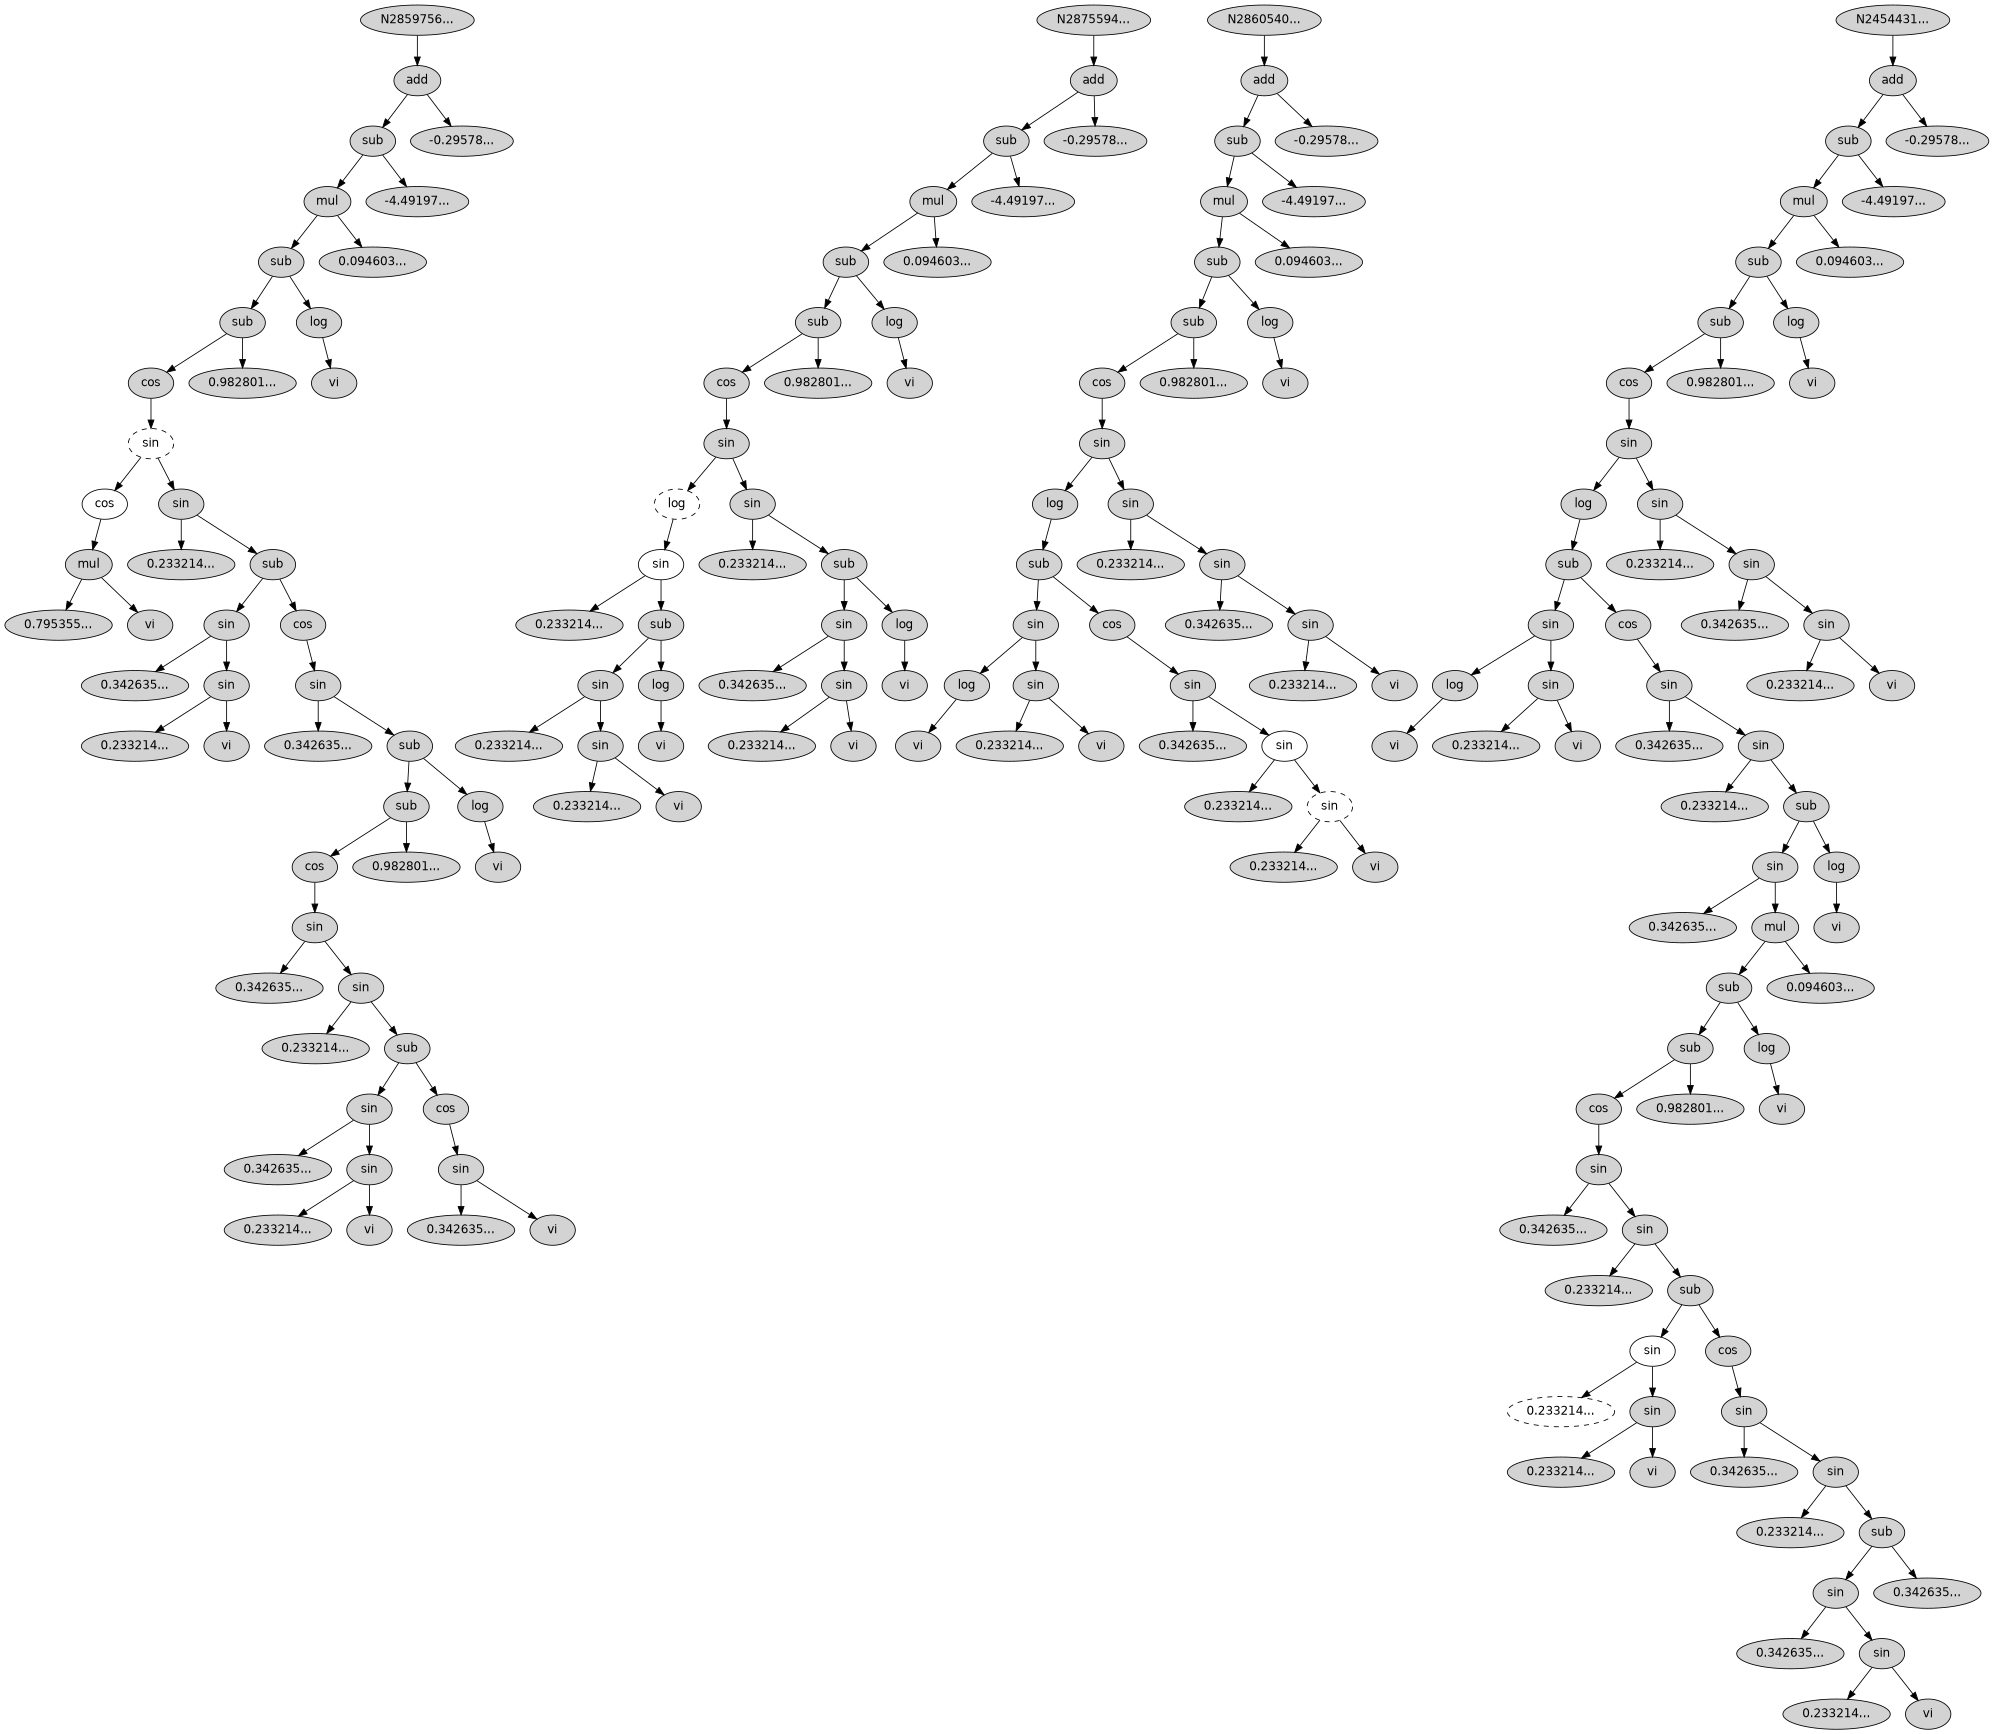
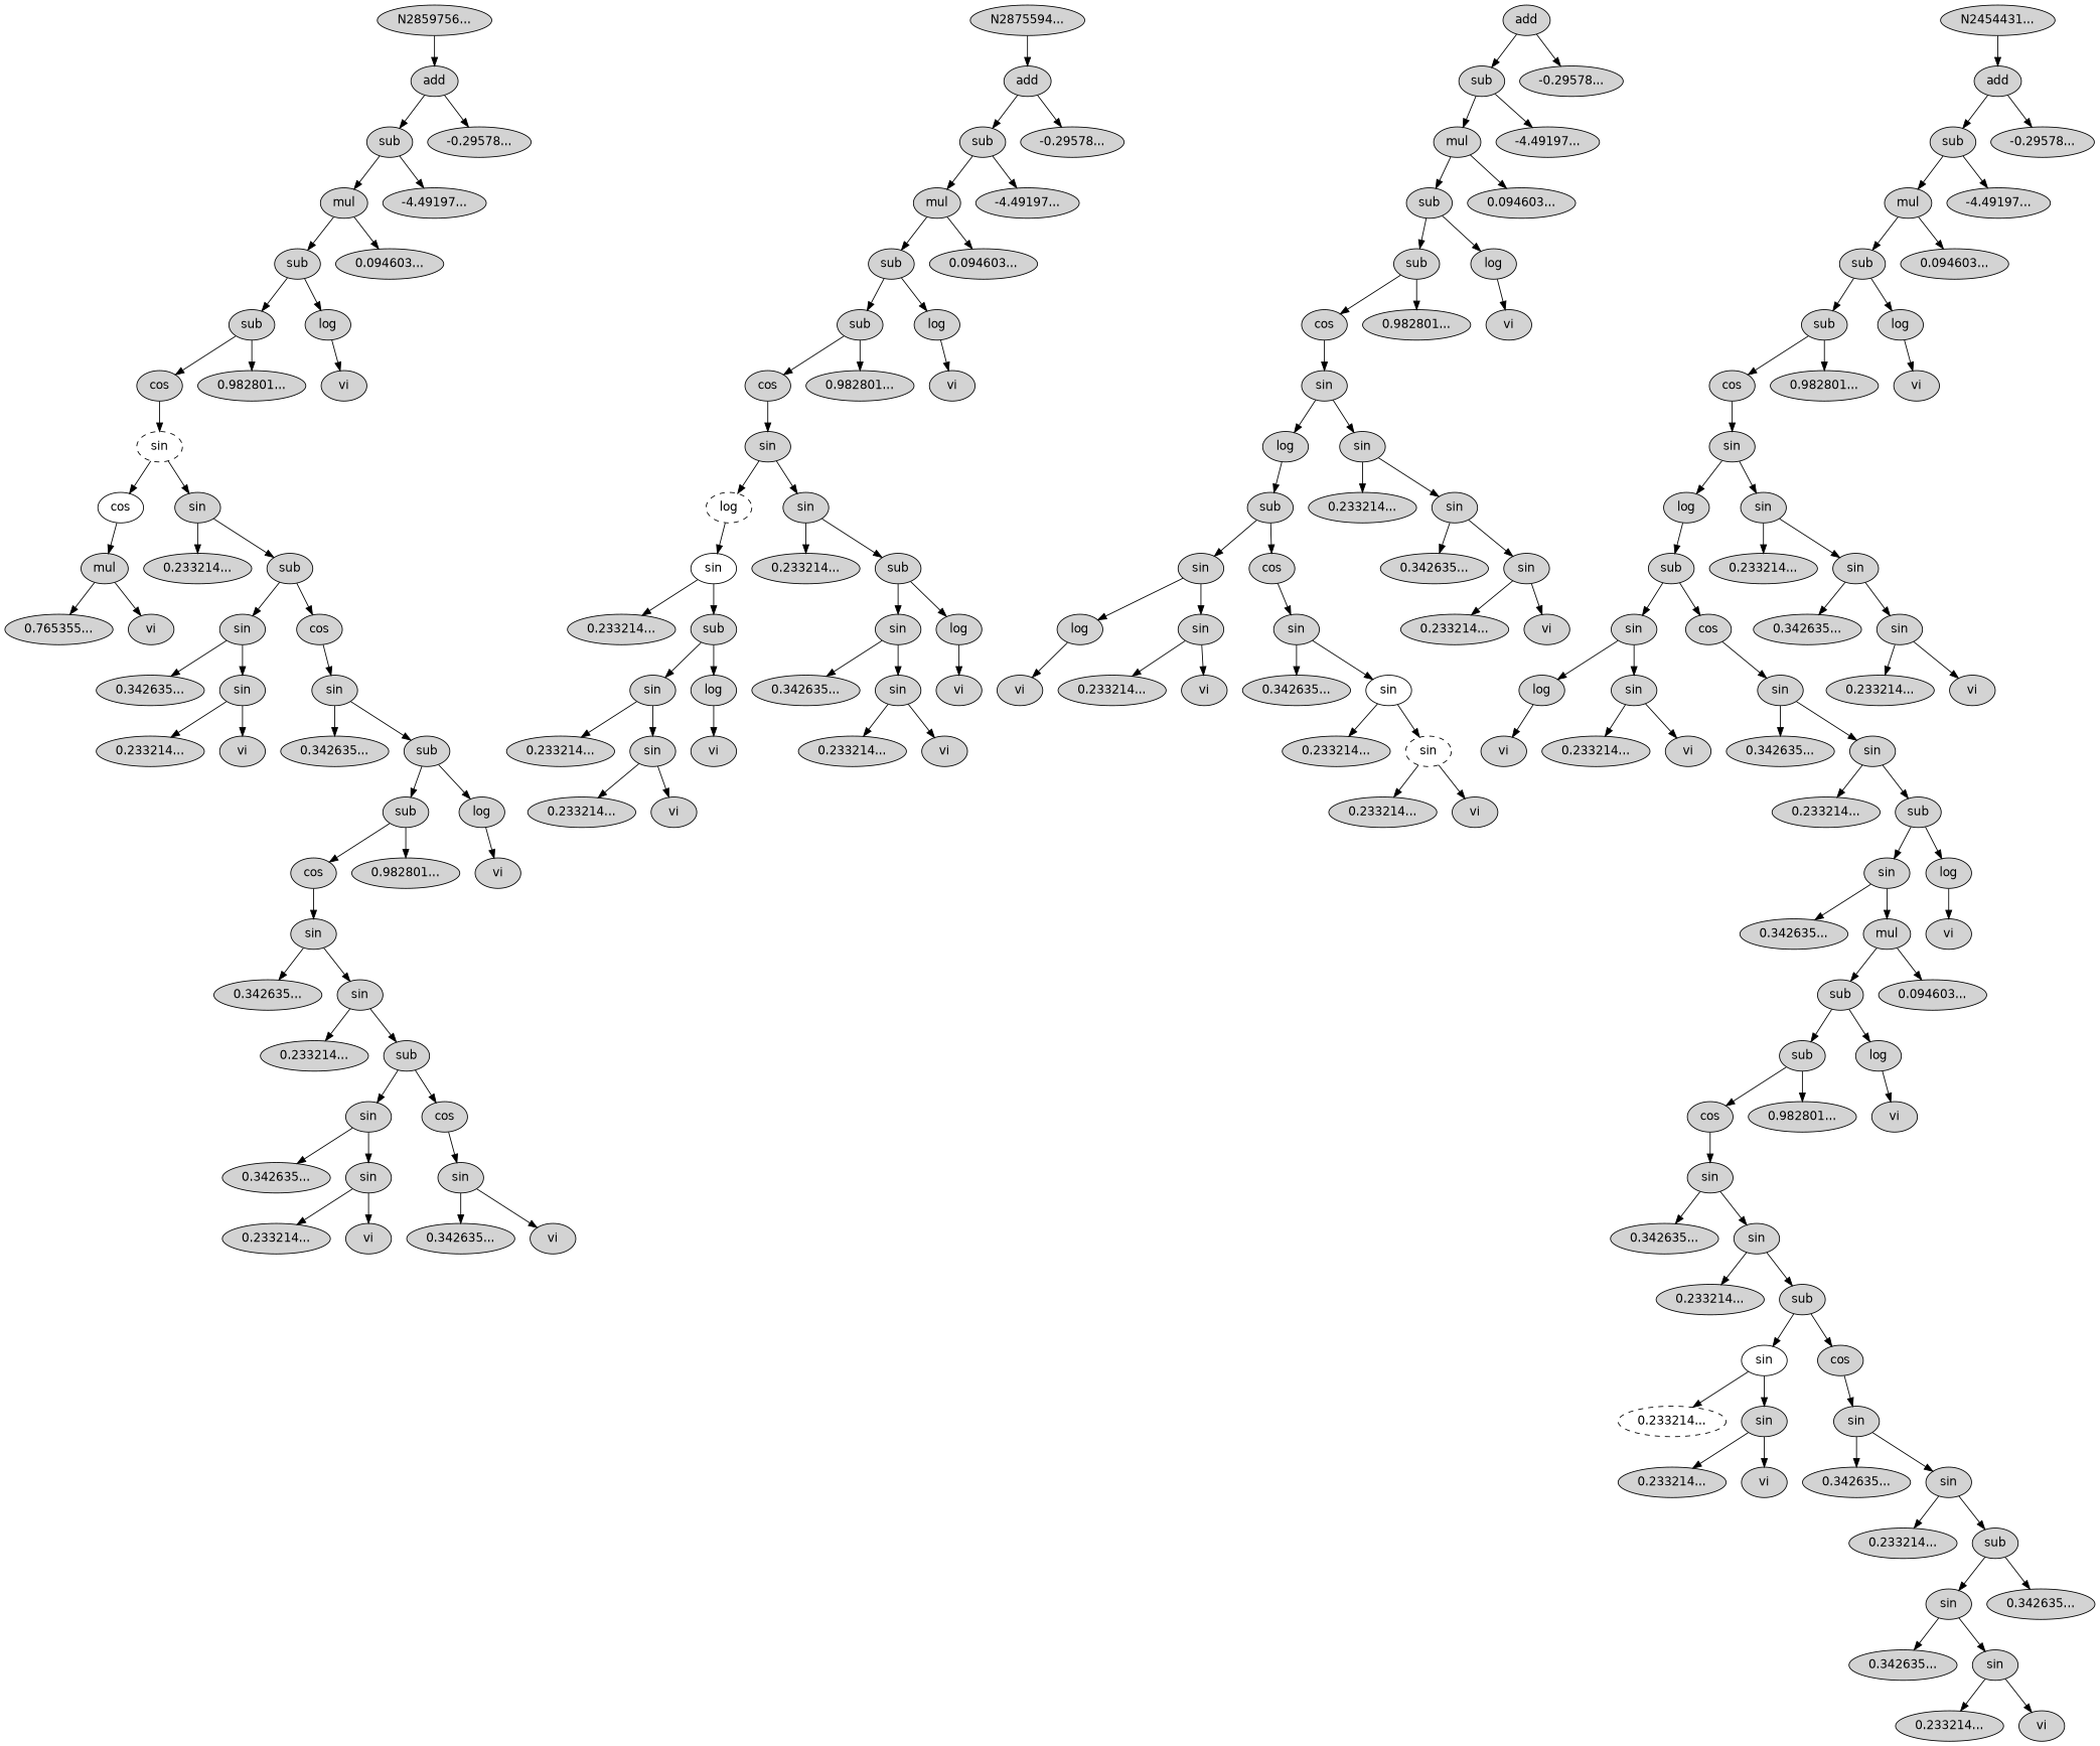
  digraph {
    fontname="DejaVu Sans"
    node [fontname="DejaVu Sans" style=filled]
    edge [fontname="DejaVu Sans"]
    n1 [label="N2859756..."]
    n2 [label=add]
    n3 [label=sub]
    n4 [label="-0.29578..."]
    n5 [label=mul]
    n6 [label="-4.49197..."]
    n7 [label=sub]
    n8 [label="0.094603..."]
    n9 [label=sub]
    n10 [label=log]
    n11 [label=cos]
    n12 [label="0.982801..."]
    n13 [label=vi]
    n14 [label=sin style=dashed]
    n15 [label=cos style=solid]
    n16 [label=sin]
    n17 [label=mul]
    n18 [label="0.233214..."]
    n19 [label=sub]
-   n20 [label="0.795355..."]
+   n20 [label="0.765355..."]
    n21 [label=vi]
    n22 [label=sin]
    n23 [label=cos]
    n24 [label="0.342635..."]
    n25 [label=sin]
    n26 [label=sin]
    n27 [label="0.233214..."]
    n28 [label=vi]
    n29 [label="0.342635..."]
    n30 [label=sub]
    n31 [label=sub]
    n32 [label=log]
    n33 [label=cos]
    n34 [label="0.982801..."]
    n35 [label=vi]
    n36 [label=sin]
    n37 [label="0.342635..."]
    n38 [label=sin]
    n39 [label="0.233214..."]
    n40 [label=sub]
    n41 [label=sin]
    n42 [label=cos]
    n43 [label="0.342635..."]
    n44 [label=sin]
    n45 [label=sin]
    n46 [label="0.233214..."]
    n47 [label=vi]
    n48 [label="0.342635..."]
    n49 [label=vi]
    n50 [label="N2875594..."]
    n51 [label=add]
    n52 [label=sub]
    n53 [label="-0.29578..."]
    n54 [label=mul]
    n55 [label="-4.49197..."]
    n56 [label=sub]
    n57 [label="0.094603..."]
    n58 [label=sub]
    n59 [label=log]
    n60 [label=cos]
    n61 [label="0.982801..."]
    n62 [label=vi]
    n63 [label=sin]
    n64 [label=log style=dashed]
    n65 [label=sin]
    n66 [label=sin style=solid]
    n67 [label="0.233214..."]
    n68 [label=sub]
    n69 [label="0.233214..."]
    n70 [label=sub]
    n71 [label=sin]
    n72 [label=log]
    n73 [label="0.233214..."]
    n74 [label=sin]
    n75 [label=vi]
    n76 [label="0.233214..."]
    n77 [label=vi]
    n78 [label=sin]
    n79 [label=log]
    n80 [label="0.342635..."]
    n81 [label=sin]
    n82 [label=vi]
    n83 [label="0.233214..."]
    n84 [label=vi]
-   n85 [label="N2860540..."]
    n86 [label=add]
    n87 [label=sub]
    n88 [label="-0.29578..."]
    n89 [label=mul]
    n90 [label="-4.49197..."]
    n91 [label=sub]
    n92 [label="0.094603..."]
    n93 [label=sub]
    n94 [label=log]
    n95 [label=cos]
    n96 [label="0.982801..."]
    n97 [label=vi]
    n98 [label=sin]
    n99 [label=log]
    n100 [label=sin]
    n101 [label=sub]
    n102 [label="0.233214..."]
    n103 [label=sin]
    n104 [label=sin]
    n105 [label=cos]
    n106 [label=log]
    n107 [label=sin]
    n108 [label=sin]
    n109 [label=vi]
    n110 [label="0.233214..."]
    n111 [label=vi]
    n112 [label="0.342635..."]
    n113 [label=sin style=solid]
    n114 [label="0.233214..."]
    n115 [label=sin style=dashed]
    n116 [label="0.233214..."]
    n117 [label=vi]
    n118 [label="0.342635..."]
    n119 [label=sin]
    n120 [label="0.233214..."]
    n121 [label=vi]
    n122 [label="N2454431..."]
    n123 [label=add]
    n124 [label=sub]
    n125 [label="-0.29578..."]
    n126 [label=mul]
    n127 [label="-4.49197..."]
    n128 [label=sub]
    n129 [label="0.094603..."]
    n130 [label=sub]
    n131 [label=log]
    n132 [label=cos]
    n133 [label="0.982801..."]
    n134 [label=vi]
    n135 [label=sin]
    n136 [label=log]
    n137 [label=sin]
    n138 [label=sub]
    n139 [label="0.233214..."]
    n140 [label=sin]
    n141 [label=sin]
    n142 [label=cos]
    n143 [label=log]
    n144 [label=sin]
    n145 [label=sin]
    n146 [label=vi]
    n147 [label="0.233214..."]
    n148 [label=vi]
    n149 [label="0.342635..."]
    n150 [label=sin]
    n151 [label="0.233214..."]
    n152 [label=sub]
    n153 [label=sin]
    n154 [label=log]
    n155 [label="0.342635..."]
    n156 [label=mul]
    n157 [label=vi]
    n158 [label=sub]
    n159 [label="0.094603..."]
    n160 [label=sub]
    n161 [label=log]
    n162 [label=cos]
    n163 [label="0.982801..."]
    n164 [label=vi]
    n165 [label=sin]
    n166 [label="0.342635..."]
    n167 [label=sin]
    n168 [label="0.233214..."]
    n169 [label=sub]
    n170 [label=sin style=solid]
    n171 [label=cos]
    n172 [label="0.233214..." style=dashed]
    n173 [label=sin]
    n174 [label=sin]
    n175 [label="0.233214..."]
    n176 [label=vi]
    n177 [label="0.342635..."]
    n178 [label=sin]
    n179 [label="0.233214..."]
    n180 [label=sub]
    n181 [label=sin]
    n182 [label="0.342635..."]
    n183 [label="0.342635..."]
    n184 [label=sin]
    n185 [label="0.233214..."]
    n186 [label=vi]
    n187 [label="0.342635..."]
    n188 [label=sin]
    n189 [label="0.233214..."]
    n190 [label=vi]
    n1 -> n2
    n2 -> n3
    n2 -> n4
    n3 -> n5
    n3 -> n6
    n5 -> n7
    n5 -> n8
    n7 -> n9
    n7 -> n10
    n9 -> n11
    n9 -> n12
    n10 -> n13
    n11 -> n14
    n14 -> n15
    n14 -> n16
    n15 -> n17
    n16 -> n18
    n16 -> n19
    n17 -> n20
    n17 -> n21
    n19 -> n22
    n19 -> n23
    n22 -> n24
    n22 -> n25
    n23 -> n26
    n25 -> n27
    n25 -> n28
    n26 -> n29
    n26 -> n30
    n30 -> n31
    n30 -> n32
    n31 -> n33
    n31 -> n34
    n32 -> n35
    n33 -> n36
    n36 -> n37
    n36 -> n38
    n38 -> n39
    n38 -> n40
    n40 -> n41
    n40 -> n42
    n41 -> n43
    n41 -> n44
    n42 -> n45
    n44 -> n46
    n44 -> n47
    n45 -> n48
    n45 -> n49
    n50 -> n51
    n51 -> n52
    n51 -> n53
    n52 -> n54
    n52 -> n55
    n54 -> n56
    n54 -> n57
    n56 -> n58
    n56 -> n59
    n58 -> n60
    n58 -> n61
    n59 -> n62
    n60 -> n63
    n63 -> n64
    n63 -> n65
    n64 -> n66
    n65 -> n67
    n65 -> n68
    n66 -> n69
    n66 -> n70
    n68 -> n78
    n68 -> n79
    n70 -> n71
    n70 -> n72
    n71 -> n73
    n71 -> n74
    n72 -> n75
    n74 -> n76
    n74 -> n77
    n78 -> n80
    n78 -> n81
    n79 -> n82
    n81 -> n83
    n81 -> n84
-   n85 -> n86
    n86 -> n87
    n86 -> n88
    n87 -> n89
    n87 -> n90
    n89 -> n91
    n89 -> n92
    n91 -> n93
    n91 -> n94
    n93 -> n95
    n93 -> n96
    n94 -> n97
    n95 -> n98
    n98 -> n99
    n98 -> n100
    n99 -> n101
    n100 -> n102
    n100 -> n103
    n101 -> n104
    n101 -> n105
    n103 -> n118
    n103 -> n119
    n104 -> n106
    n104 -> n107
    n105 -> n108
    n106 -> n109
    n107 -> n110
    n107 -> n111
    n108 -> n112
    n108 -> n113
    n113 -> n114
    n113 -> n115
    n115 -> n116
    n115 -> n117
    n119 -> n120
    n119 -> n121
    n122 -> n123
    n123 -> n124
    n123 -> n125
    n124 -> n126
    n124 -> n127
    n126 -> n128
    n126 -> n129
    n128 -> n130
    n128 -> n131
    n130 -> n132
    n130 -> n133
    n131 -> n134
    n132 -> n135
    n135 -> n136
    n135 -> n137
    n136 -> n138
    n137 -> n139
    n137 -> n140
    n138 -> n141
    n138 -> n142
    n140 -> n187
    n140 -> n188
    n141 -> n143
    n141 -> n144
    n142 -> n145
    n143 -> n146
    n144 -> n147
    n144 -> n148
    n145 -> n149
    n145 -> n150
    n150 -> n151
    n150 -> n152
    n152 -> n153
    n152 -> n154
    n153 -> n155
    n153 -> n156
    n154 -> n157
    n156 -> n158
    n156 -> n159
    n158 -> n160
    n158 -> n161
    n160 -> n162
    n160 -> n163
    n161 -> n164
    n162 -> n165
    n165 -> n166
    n165 -> n167
    n167 -> n168
    n167 -> n169
    n169 -> n170
    n169 -> n171
    n170 -> n172
    n170 -> n173
    n171 -> n174
    n173 -> n175
    n173 -> n176
    n174 -> n177
    n174 -> n178
    n178 -> n179
    n178 -> n180
    n180 -> n181
    n180 -> n182
    n181 -> n183
    n181 -> n184
    n184 -> n185
    n184 -> n186
    n188 -> n189
    n188 -> n190
  }
